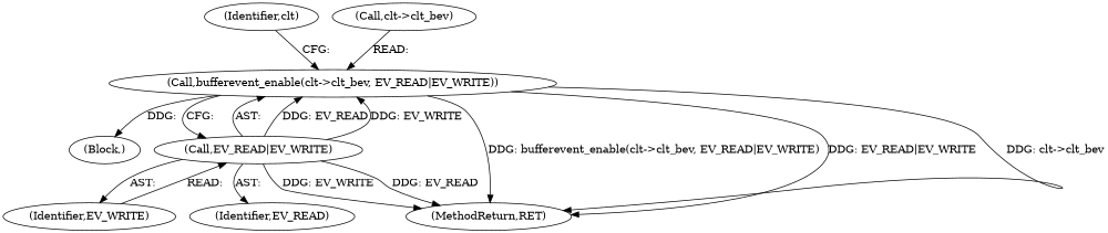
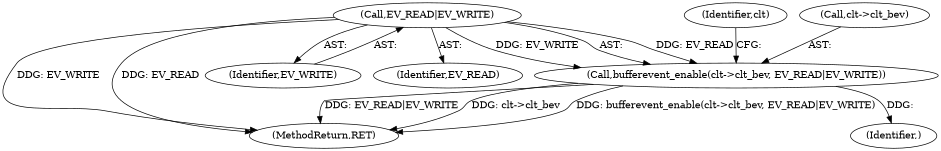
  digraph {
    n1 [label="(Call,bufferevent_enable(clt->clt_bev, EV_READ|EV_WRITE))"]
    n2 [label="(Call,EV_READ|EV_WRITE)"]
-   n3 [label="(Block,)"]
+   n3 [label="(Identifier,)"]
    n4 [label="(MethodReturn,RET)"]
    n5 [label="(Identifier,EV_WRITE)"]
    n6 [label="(Identifier,EV_READ)"]
    n7 [label="(Identifier,clt)"]
    n8 [label="(Call,clt->clt_bev)"]
-   n1 -> n2 [label="CFG: "]
    n1 -> n3 [label="DDG: "]
    n1 -> n4 [label="DDG: bufferevent_enable(clt->clt_bev, EV_READ|EV_WRITE)"]
    n1 -> n4 [label="DDG: EV_READ|EV_WRITE"]
    n1 -> n4 [label="DDG: clt->clt_bev"]
    n2 -> n1 [label="AST: "]
    n2 -> n1 [label="DDG: EV_READ"]
    n2 -> n1 [label="DDG: EV_WRITE"]
    n2 -> n4 [label="DDG: EV_WRITE"]
    n2 -> n4 [label="DDG: EV_READ"]
    n2 -> n5 [label="AST: "]
    n2 -> n6 [label="AST: "]
-   n5 -> n2 [label="READ: "]
+   n5 -> n2 [label="AST: "]
    n7 -> n1 [label="CFG: "]
-   n8 -> n1 [label="READ: "]
+   n8 -> n1 [label="AST: "]
  }
